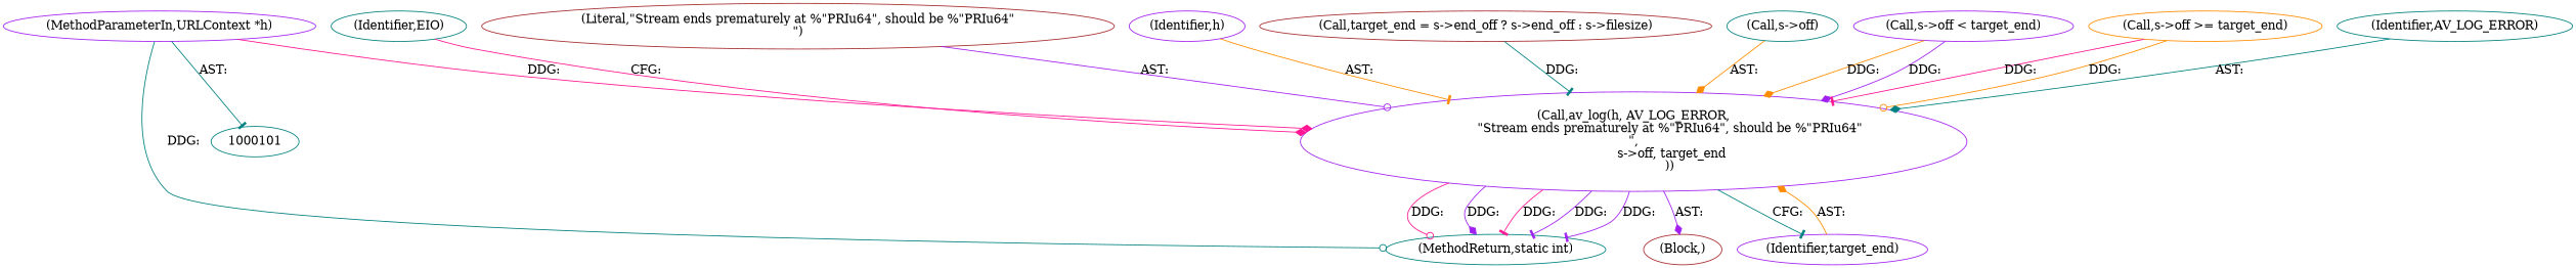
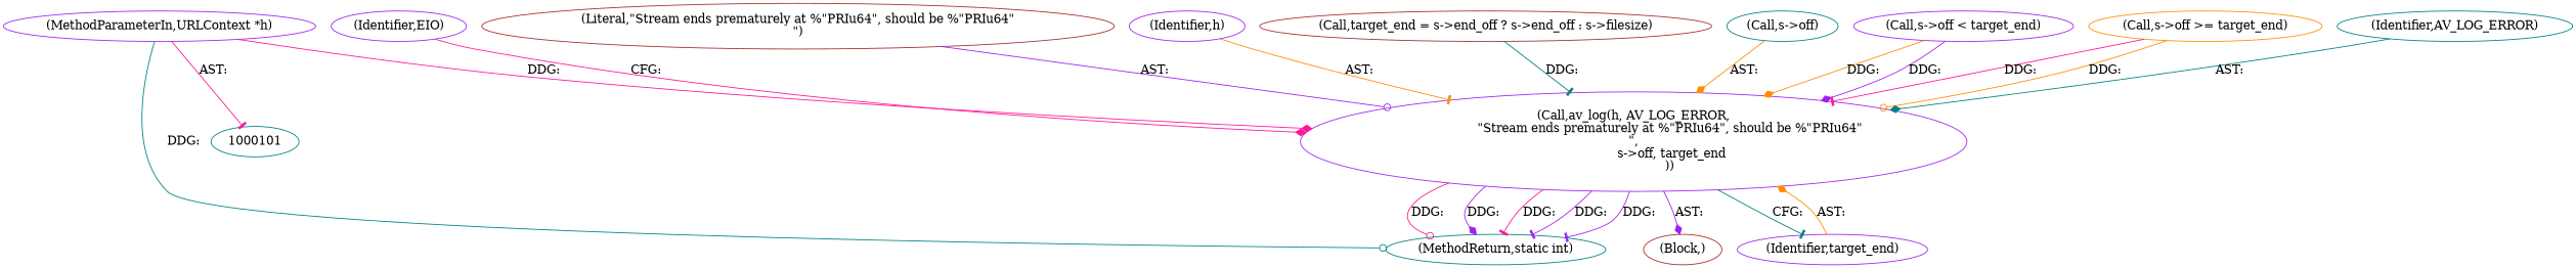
  digraph {
    node [color=purple]
    edge [arrowhead=diamond color=deeppink]
    n1 [label="(MethodParameterIn,URLContext *h)"]
    n2 [label="(Call,av_log(h, AV_LOG_ERROR,\n                   \"Stream ends prematurely at %\"PRIu64\", should be %\"PRIu64\"\n\",\n                    s->off, target_end\n                   ))"]
    n3 [color=teal label="(MethodReturn,static int)"]
    1000101 [color=teal]
    n5 [color=brown label="(Block,)"]
    n6 [label="(Identifier,target_end)"]
-   n7 [color=teal label="(Identifier,EIO)"]
+   n7 [label="(Identifier,EIO)"]
    n8 [color=brown label="(Literal,\"Stream ends prematurely at %\"PRIu64\", should be %\"PRIu64\"\n\")"]
    n9 [label="(Identifier,h)"]
    n10 [color=brown label="(Call,target_end = s->end_off ? s->end_off : s->filesize)"]
    n11 [color=teal label="(Call,s->off)"]
    n12 [label="(Call,s->off < target_end)"]
    n13 [color=darkorange label="(Call,s->off >= target_end)"]
    n14 [color=teal label="(Identifier,AV_LOG_ERROR)"]
    n1 -> n2 [label="DDG: "]
    n1 -> n3 [arrowhead=odot color=teal label="DDG: "]
-   n1 -> 1000101 [arrowhead=tee color=teal label="AST: "]
+   n1 -> 1000101 [arrowhead=tee label="AST: "]
    n2 -> n3 [arrowhead=odot label="DDG: "]
    n2 -> n3 [color=purple label="DDG: "]
    n2 -> n3 [arrowhead=tee label="DDG: "]
    n2 -> n3 [arrowhead=tee color=purple label="DDG: "]
    n2 -> n3 [arrowhead=tee color=purple label="DDG: "]
    n2 -> n5 [color=purple label="AST: "]
    n2 -> n6 [arrowhead=tee color=teal label="CFG: "]
    n6 -> n2 [color=darkorange label="AST: "]
    n7 -> n2 [label="CFG: "]
    n8 -> n2 [arrowhead=odot color=purple label="AST: "]
    n9 -> n2 [arrowhead=tee color=darkorange label="AST: "]
    n10 -> n2 [arrowhead=tee color=teal label="DDG: "]
    n11 -> n2 [color=darkorange label="AST: "]
    n12 -> n2 [color=darkorange label="DDG: "]
    n12 -> n2 [color=purple label="DDG: "]
    n13 -> n2 [arrowhead=tee label="DDG: "]
    n13 -> n2 [arrowhead=odot color=darkorange label="DDG: "]
    n14 -> n2 [color=teal label="AST: "]
  }
